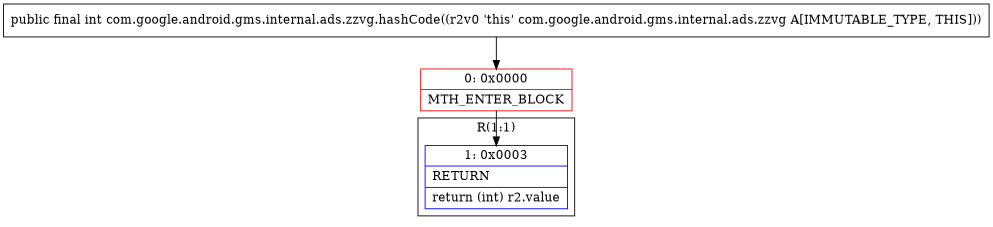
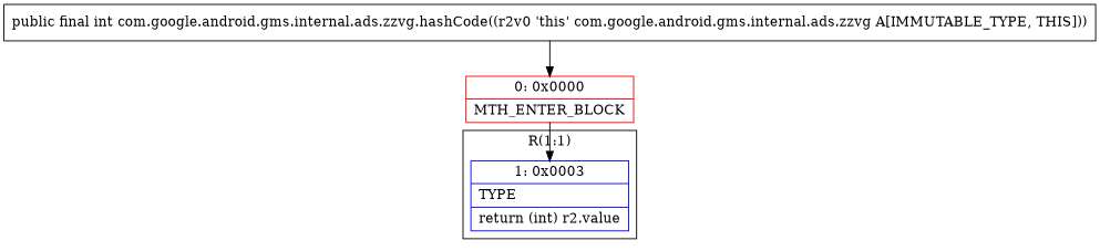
  digraph {
    node [shape=record]
-   n1 [color=blue label="{1\:\ 0x0003|RETURN\l|return (int) r2.value\l}"]
+   n1 [color=blue label="{1\:\ 0x0003|TYPE\l|return (int) r2.value\l}"]
    n2 [color=red label="{0\:\ 0x0000|MTH_ENTER_BLOCK\l}"]
    n3 [label="{public final int com.google.android.gms.internal.ads.zzvg.hashCode((r2v0 'this' com.google.android.gms.internal.ads.zzvg A[IMMUTABLE_TYPE, THIS])) }"]
    subgraph cluster_1 {
      label="R(1:1)"
      n1
    }
    n2 -> n1
    n3 -> n2
  }
